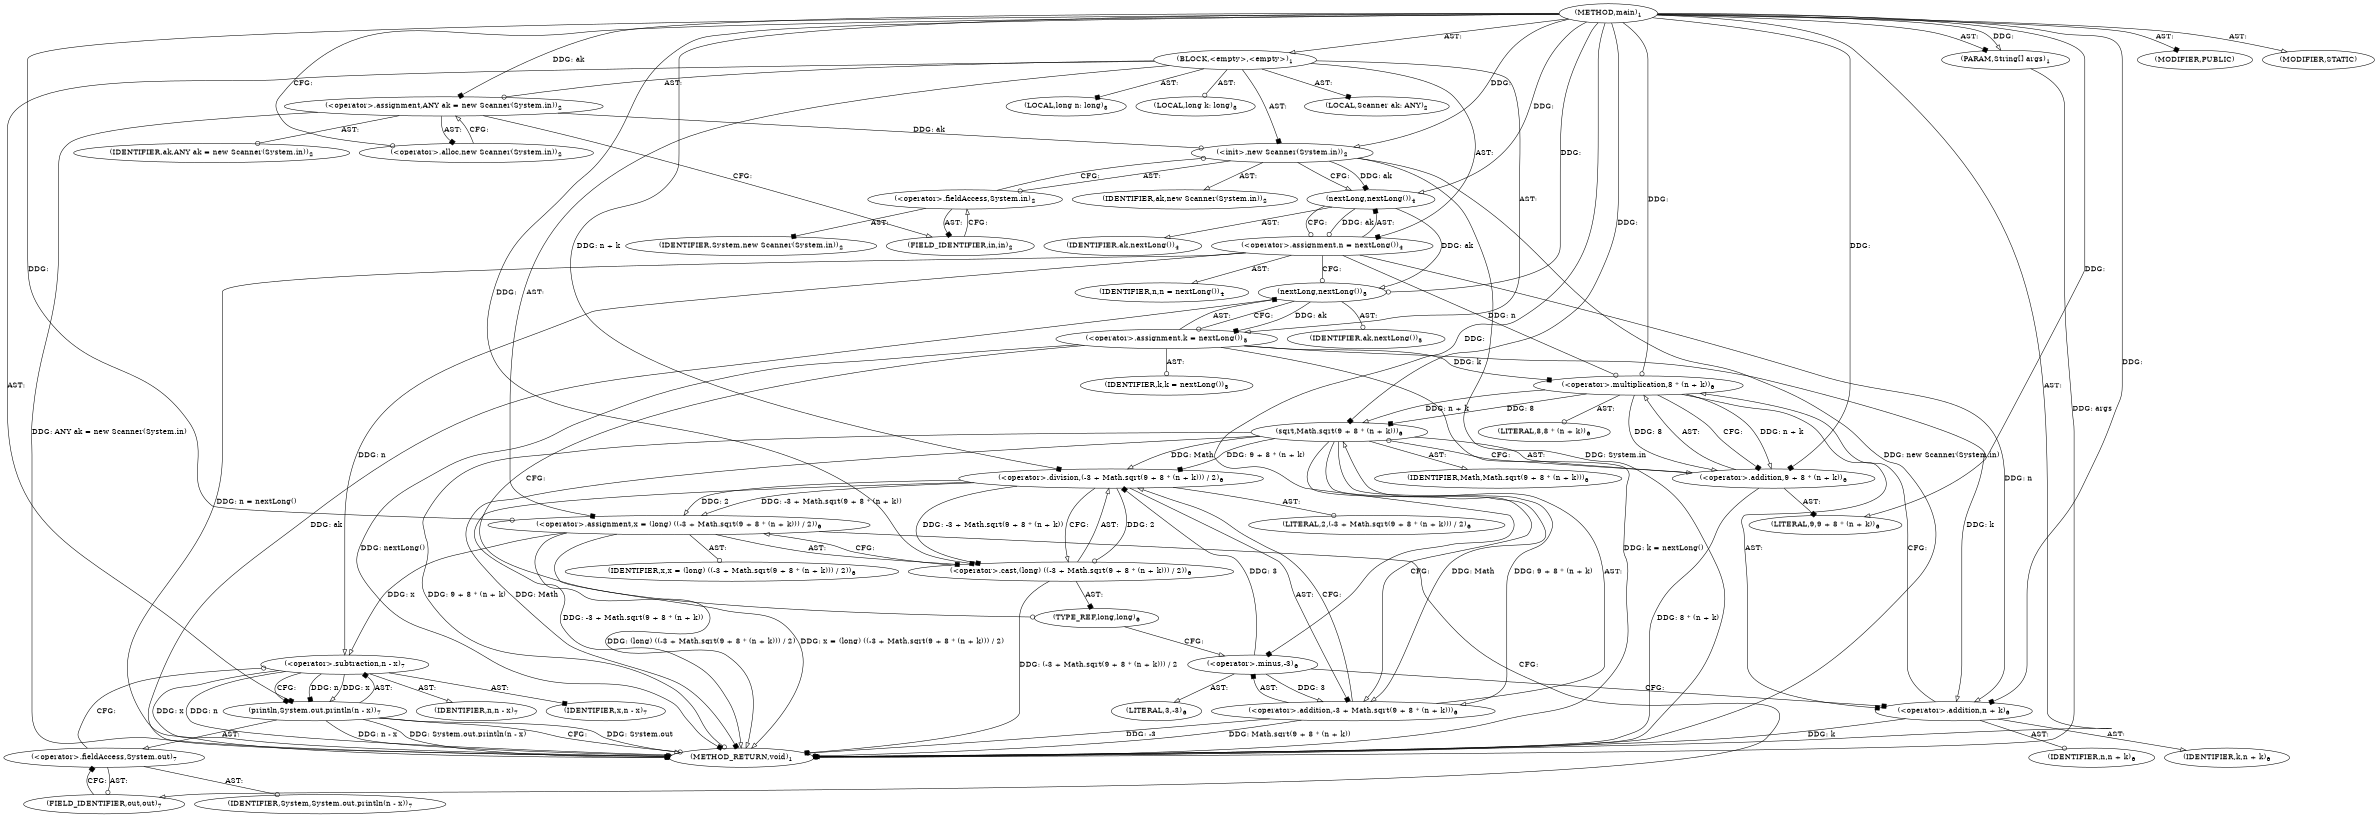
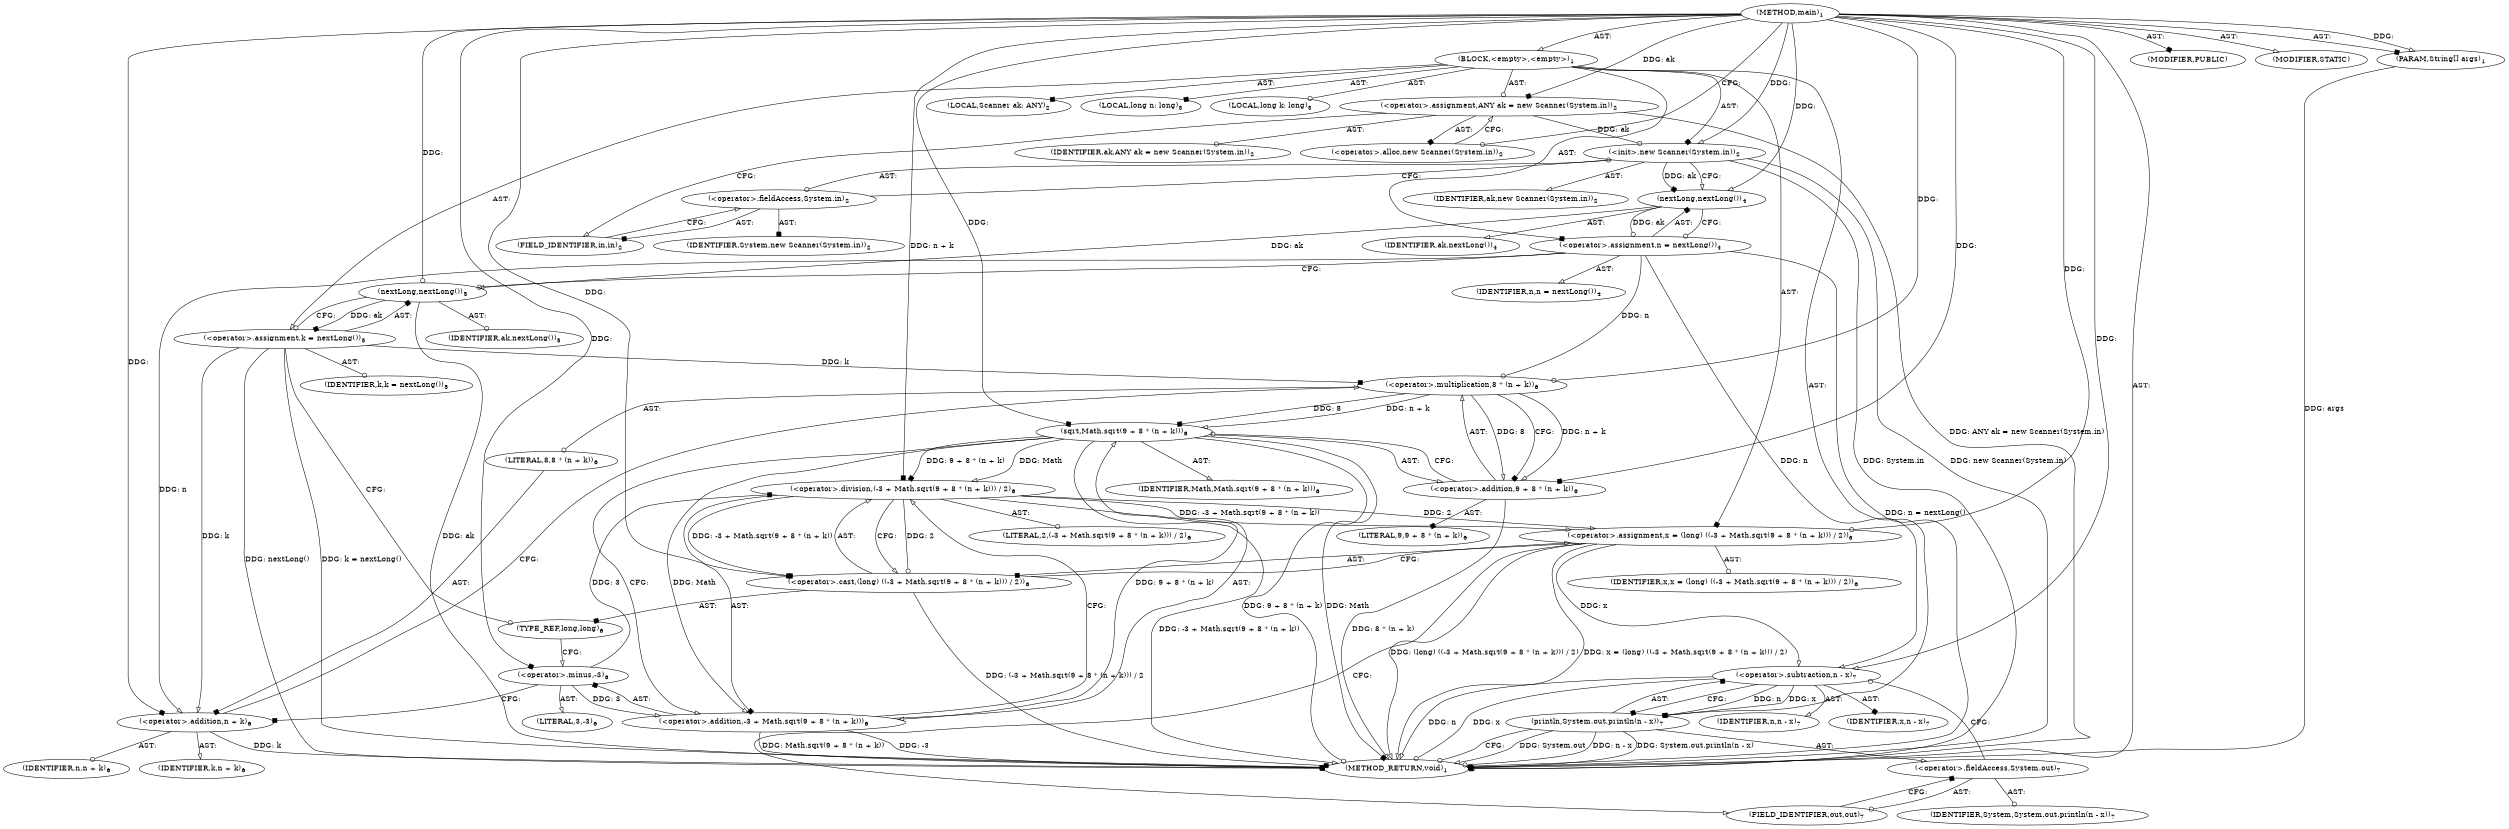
  digraph {
    edge [arrowhead=onormal]
    n1 [label=<(METHOD,main)<SUB>1</SUB>>]
    n2 [label=<(PARAM,String[] args)<SUB>1</SUB>>]
    n3 [label=<(BLOCK,&lt;empty&gt;,&lt;empty&gt;)<SUB>1</SUB>>]
    n4 [label=<(&lt;operator&gt;.assignment,ANY ak = new Scanner(System.in))<SUB>2</SUB>>]
    n5 [label=<(&lt;operator&gt;.alloc,new Scanner(System.in))<SUB>2</SUB>>]
    n6 [label=<(&lt;init&gt;,new Scanner(System.in))<SUB>2</SUB>>]
    n7 [label=<(nextLong,nextLong())<SUB>4</SUB>>]
    n8 [label=<(nextLong,nextLong())<SUB>5</SUB>>]
    n9 [label=<(&lt;operator&gt;.assignment,x = (long) ((-3 + Math.sqrt(9 + 8 * (n + k))) / 2))<SUB>6</SUB>>]
    n10 [label=<(&lt;operator&gt;.cast,(long) ((-3 + Math.sqrt(9 + 8 * (n + k))) / 2))<SUB>6</SUB>>]
    n11 [label=<(&lt;operator&gt;.division,(-3 + Math.sqrt(9 + 8 * (n + k))) / 2)<SUB>6</SUB>>]
    n12 [label=<(&lt;operator&gt;.minus,-3)<SUB>6</SUB>>]
    n13 [label=<(sqrt,Math.sqrt(9 + 8 * (n + k)))<SUB>6</SUB>>]
    n14 [label=<(&lt;operator&gt;.addition,9 + 8 * (n + k))<SUB>6</SUB>>]
    n15 [label=<(&lt;operator&gt;.multiplication,8 * (n + k))<SUB>6</SUB>>]
    n16 [label=<(&lt;operator&gt;.addition,n + k)<SUB>6</SUB>>]
    n17 [label=<(&lt;operator&gt;.subtraction,n - x)<SUB>7</SUB>>]
    n18 [label=<(MODIFIER,PUBLIC)>]
    n19 [label=<(MODIFIER,STATIC)>]
    n20 [label=<(METHOD_RETURN,void)<SUB>1</SUB>>]
    n21 [label=<(LOCAL,Scanner ak: ANY)<SUB>2</SUB>>]
    n22 [label=<(LOCAL,long n: long)<SUB>3</SUB>>]
    n23 [label=<(LOCAL,long k: long)<SUB>3</SUB>>]
    n24 [label=<(&lt;operator&gt;.assignment,n = nextLong())<SUB>4</SUB>>]
    n25 [label=<(&lt;operator&gt;.assignment,k = nextLong())<SUB>5</SUB>>]
    n26 [label=<(println,System.out.println(n - x))<SUB>7</SUB>>]
    n27 [label=<(IDENTIFIER,ak,ANY ak = new Scanner(System.in))<SUB>2</SUB>>]
    n28 [label=<(FIELD_IDENTIFIER,in,in)<SUB>2</SUB>>]
    n29 [label=<(IDENTIFIER,ak,new Scanner(System.in))<SUB>2</SUB>>]
    n30 [label=<(&lt;operator&gt;.fieldAccess,System.in)<SUB>2</SUB>>]
    n31 [label=<(IDENTIFIER,ak,nextLong())<SUB>4</SUB>>]
    n32 [label=<(IDENTIFIER,ak,nextLong())<SUB>5</SUB>>]
    n33 [label=<(IDENTIFIER,x,x = (long) ((-3 + Math.sqrt(9 + 8 * (n + k))) / 2))<SUB>6</SUB>>]
    n34 [label=<(FIELD_IDENTIFIER,out,out)<SUB>7</SUB>>]
    n35 [label=<(TYPE_REF,long,long)<SUB>6</SUB>>]
    n36 [label=<(&lt;operator&gt;.addition,-3 + Math.sqrt(9 + 8 * (n + k)))<SUB>6</SUB>>]
    n37 [label=<(LITERAL,2,(-3 + Math.sqrt(9 + 8 * (n + k))) / 2)<SUB>6</SUB>>]
    n38 [label=<(LITERAL,3,-3)<SUB>6</SUB>>]
    n39 [label=<(IDENTIFIER,Math,Math.sqrt(9 + 8 * (n + k)))<SUB>6</SUB>>]
    n40 [label=<(LITERAL,9,9 + 8 * (n + k))<SUB>6</SUB>>]
    n41 [label=<(LITERAL,8,8 * (n + k))<SUB>6</SUB>>]
    n42 [label=<(IDENTIFIER,n,n + k)<SUB>6</SUB>>]
    n43 [label=<(IDENTIFIER,k,n + k)<SUB>6</SUB>>]
    n44 [label=<(IDENTIFIER,n,n - x)<SUB>7</SUB>>]
    n45 [label=<(IDENTIFIER,x,n - x)<SUB>7</SUB>>]
    n46 [label=<(IDENTIFIER,n,n = nextLong())<SUB>4</SUB>>]
    n47 [label=<(IDENTIFIER,k,k = nextLong())<SUB>5</SUB>>]
    n48 [label=<(&lt;operator&gt;.fieldAccess,System.out)<SUB>7</SUB>>]
    n49 [label=<(IDENTIFIER,System,new Scanner(System.in))<SUB>2</SUB>>]
    n50 [label=<(IDENTIFIER,System,System.out.println(n - x))<SUB>7</SUB>>]
    n1 -> n2 [arrowhead=box label="AST: "]
    n1 -> n2 [label="DDG: "]
    n1 -> n3 [label="AST: "]
    n1 -> n4 [arrowhead=box label="DDG: ak"]
    n1 -> n5 [arrowhead=odot label="CFG: "]
    n1 -> n6 [label="DDG: "]
    n1 -> n7 [label="DDG: "]
    n1 -> n8 [arrowhead=odot label="DDG: "]
    n1 -> n9 [arrowhead=odot label="DDG: "]
    n1 -> n10 [arrowhead=box label="DDG: "]
    n1 -> n11 [arrowhead=box label="DDG: n + k"]
    n1 -> n12 [arrowhead=box label="DDG: "]
    n1 -> n13 [arrowhead=box label="DDG: "]
    n1 -> n14 [arrowhead=box label="DDG: "]
    n1 -> n15 [arrowhead=odot label="DDG: "]
    n1 -> n16 [arrowhead=box label="DDG: "]
-   n1 -> n40 [label="DDG: "]
+   n1 -> n17 [label="DDG: "]
    n1 -> n18 [arrowhead=box label="AST: "]
    n1 -> n19 [label="AST: "]
    n1 -> n20 [arrowhead=box label="AST: "]
    n2 -> n20 [label="DDG: args"]
    n3 -> n4 [arrowhead=odot label="AST: "]
    n3 -> n6 [arrowhead=box label="AST: "]
    n3 -> n9 [arrowhead=box label="AST: "]
    n3 -> n21 [arrowhead=box label="AST: "]
    n3 -> n22 [arrowhead=box label="AST: "]
    n3 -> n23 [arrowhead=odot label="AST: "]
    n3 -> n24 [arrowhead=box label="AST: "]
    n3 -> n25 [label="AST: "]
    n3 -> n26 [arrowhead=box label="AST: "]
    n4 -> n5 [arrowhead=box label="AST: "]
    n4 -> n6 [arrowhead=odot label="DDG: ak"]
    n4 -> n20 [arrowhead=box label="DDG: ANY ak = new Scanner(System.in)"]
    n4 -> n27 [arrowhead=odot label="AST: "]
    n4 -> n28 [label="CFG: "]
    n5 -> n4 [label="CFG: "]
    n6 -> n7 [label="CFG: "]
    n6 -> n7 [arrowhead=box label="DDG: ak"]
    n6 -> n20 [label="DDG: System.in"]
    n6 -> n20 [label="DDG: new Scanner(System.in)"]
    n6 -> n29 [label="AST: "]
    n6 -> n30 [arrowhead=odot label="AST: "]
    n7 -> n8 [label="DDG: ak"]
    n7 -> n24 [arrowhead=odot label="CFG: "]
    n7 -> n24 [arrowhead=odot label="DDG: ak"]
    n7 -> n31 [label="AST: "]
    n8 -> n20 [label="DDG: ak"]
    n8 -> n25 [arrowhead=odot label="CFG: "]
    n8 -> n25 [arrowhead=box label="DDG: ak"]
    n8 -> n32 [arrowhead=odot label="AST: "]
    n9 -> n10 [arrowhead=box label="AST: "]
    n9 -> n17 [label="DDG: x"]
    n9 -> n20 [label="DDG: (long) ((-3 + Math.sqrt(9 + 8 * (n + k))) / 2)"]
    n9 -> n20 [label="DDG: x = (long) ((-3 + Math.sqrt(9 + 8 * (n + k))) / 2)"]
    n9 -> n33 [arrowhead=odot label="AST: "]
    n9 -> n34 [label="CFG: "]
    n10 -> n9 [label="CFG: "]
    n10 -> n11 [label="AST: "]
    n10 -> n20 [arrowhead=box label="DDG: (-3 + Math.sqrt(9 + 8 * (n + k))) / 2"]
    n10 -> n35 [arrowhead=box label="AST: "]
    n11 -> n9 [label="DDG: -3 + Math.sqrt(9 + 8 * (n + k))"]
    n11 -> n9 [label="DDG: 2"]
    n11 -> n10 [label="CFG: "]
    n11 -> n10 [arrowhead=box label="DDG: -3 + Math.sqrt(9 + 8 * (n + k))"]
    n11 -> n10 [arrowhead=odot label="DDG: 2"]
    n11 -> n20 [label="DDG: -3 + Math.sqrt(9 + 8 * (n + k))"]
    n11 -> n36 [arrowhead=box label="AST: "]
    n11 -> n37 [arrowhead=odot label="AST: "]
    n12 -> n11 [arrowhead=box label="DDG: 3"]
    n12 -> n16 [arrowhead=box label="CFG: "]
    n12 -> n36 [label="DDG: 3"]
    n12 -> n38 [label="AST: "]
    n13 -> n11 [label="DDG: Math"]
    n13 -> n11 [arrowhead=box label="DDG: 9 + 8 * (n + k)"]
    n13 -> n14 [label="AST: "]
    n13 -> n20 [arrowhead=odot label="DDG: 9 + 8 * (n + k)"]
    n13 -> n20 [arrowhead=box label="DDG: Math"]
    n13 -> n36 [label="CFG: "]
    n13 -> n36 [label="DDG: Math"]
    n13 -> n36 [label="DDG: 9 + 8 * (n + k)"]
    n13 -> n39 [label="AST: "]
    n14 -> n13 [arrowhead=odot label="CFG: "]
    n14 -> n15 [label="AST: "]
    n14 -> n20 [label="DDG: 8 * (n + k)"]
    n14 -> n40 [arrowhead=box label="AST: "]
    n15 -> n13 [arrowhead=box label="DDG: 8"]
    n15 -> n13 [label="DDG: n + k"]
    n15 -> n14 [arrowhead=box label="CFG: "]
    n15 -> n14 [label="DDG: 8"]
    n15 -> n14 [label="DDG: n + k"]
-   n15 -> n16 [arrowhead=box label="AST: "]
+   n41 -> n16 [arrowhead=box label="AST: "]
    n15 -> n41 [arrowhead=odot label="AST: "]
    n16 -> n15 [label="CFG: "]
    n16 -> n20 [arrowhead=box label="DDG: k"]
    n16 -> n42 [arrowhead=odot label="AST: "]
    n16 -> n43 [label="AST: "]
    n17 -> n20 [label="DDG: n"]
    n17 -> n20 [arrowhead=odot label="DDG: x"]
    n17 -> n26 [arrowhead=box label="CFG: "]
    n17 -> n26 [arrowhead=box label="DDG: n"]
    n17 -> n26 [label="DDG: x"]
    n17 -> n44 [label="AST: "]
    n17 -> n45 [arrowhead=box label="AST: "]
    n24 -> n7 [arrowhead=box label="AST: "]
    n24 -> n8 [arrowhead=odot label="CFG: "]
    n24 -> n15 [arrowhead=odot label="DDG: n"]
    n24 -> n16 [label="DDG: n"]
    n24 -> n17 [label="DDG: n"]
-   n24 -> n20 [arrowhead=box label="DDG: n = nextLong()"]
+   n24 -> n20 [label="DDG: n = nextLong()"]
    n24 -> n46 [label="AST: "]
    n25 -> n8 [arrowhead=box label="AST: "]
    n25 -> n15 [arrowhead=box label="DDG: k"]
    n25 -> n16 [label="DDG: k"]
    n25 -> n20 [arrowhead=box label="DDG: nextLong()"]
    n25 -> n20 [arrowhead=odot label="DDG: k = nextLong()"]
    n25 -> n35 [arrowhead=odot label="CFG: "]
    n25 -> n47 [arrowhead=odot label="AST: "]
    n26 -> n17 [arrowhead=box label="AST: "]
    n26 -> n20 [arrowhead=odot label="CFG: "]
    n26 -> n20 [label="DDG: System.out"]
    n26 -> n20 [arrowhead=odot label="DDG: n - x"]
    n26 -> n20 [arrowhead=odot label="DDG: System.out.println(n - x)"]
    n26 -> n48 [label="AST: "]
    n28 -> n30 [label="CFG: "]
    n30 -> n6 [arrowhead=odot label="CFG: "]
    n30 -> n28 [arrowhead=box label="AST: "]
    n30 -> n49 [arrowhead=box label="AST: "]
    n34 -> n48 [arrowhead=box label="CFG: "]
    n35 -> n12 [label="CFG: "]
    n36 -> n11 [label="CFG: "]
    n36 -> n12 [arrowhead=box label="AST: "]
    n36 -> n13 [label="AST: "]
    n36 -> n20 [arrowhead=odot label="DDG: -3"]
    n36 -> n20 [arrowhead=odot label="DDG: Math.sqrt(9 + 8 * (n + k))"]
    n48 -> n17 [arrowhead=odot label="CFG: "]
    n48 -> n34 [arrowhead=odot label="AST: "]
    n48 -> n50 [arrowhead=odot label="AST: "]
  }
